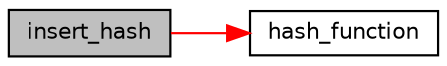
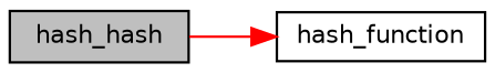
  digraph {
    rankdir=LR
    node [color=black fontname=Helvetica fontsize=10 shape=record style=filled]
-   n1 [fillcolor=grey75 fontcolor=black height=0.2 label=insert_hash width=0.4]
+   n1 [fillcolor=grey75 fontcolor=black height=0.2 label=hash_hash width=0.4]
    n2 [fillcolor=white height=0.2 label=hash_function width=0.4]
    n1 -> n2 [color=red fontname=Helvetica fontsize=10 labelfontname=Helvetica labelfontsize=10 style=solid]
  }
